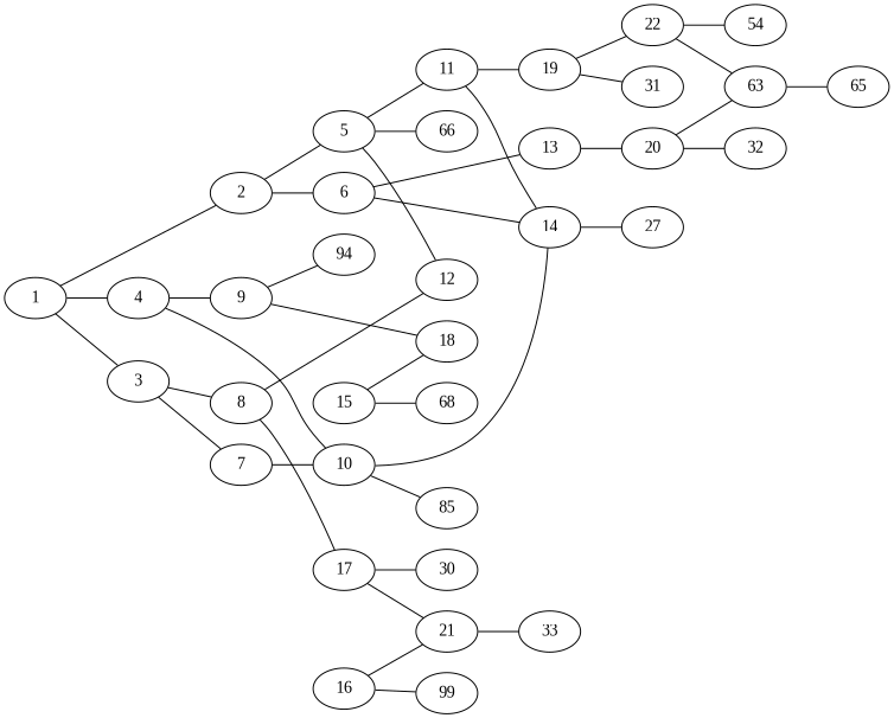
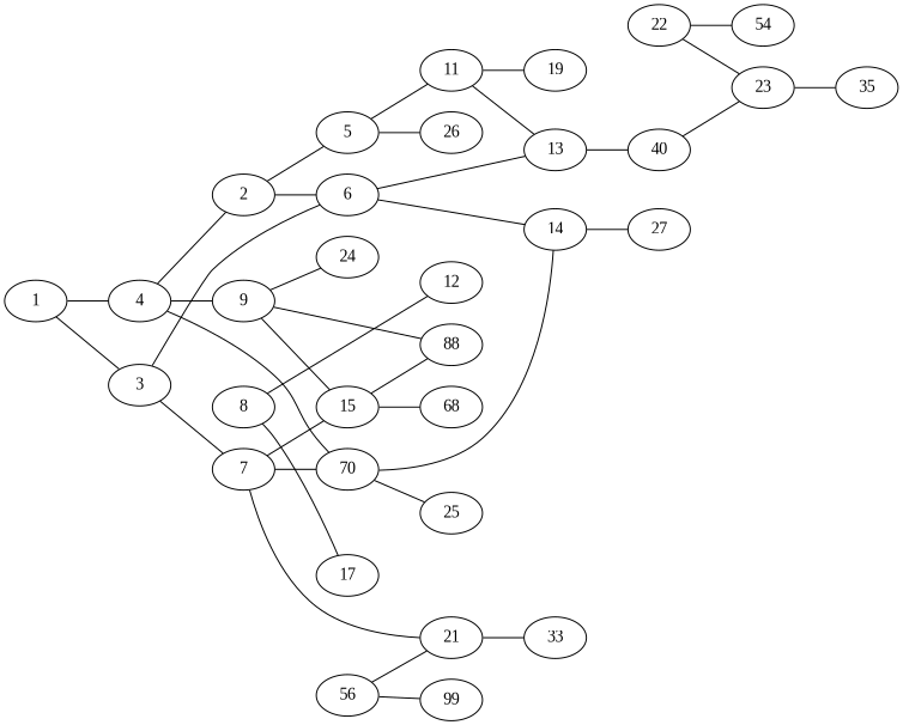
  graph {
    fontname="Liberation Serif"
    rankdir=LR
    node [chem=C fontname="Liberation Serif"]
    edge [fontname="Liberation Serif" valence=1]
    1
    2
    3
    4
    5
    6
    7
    8
    9
-   10
+   10 [label=70]
    11
    12
-   26 [chem=H label=66]
+   26 [chem=H]
    13
    14
    15
    17
-   18 [chem=O]
-   24 [chem=H label=94]
-   25 [chem=H label=85]
+   18 [chem=O label=88]
+   24 [chem=H]
+   25 [chem=H]
    19
-   20
+   20 [label=40]
    27 [chem=H]
    n24 [chem=H label=68]
-   16
+   16 [label=56]
    21
    n27 [chem=H label=99]
-   30 [chem=H]
    22
-   31 [chem=H]
-   23 [label=63]
-   32 [chem=H]
+   23
    33 [chem=H]
    n34 [chem=H label=54]
-   35 [chem=H label=65]
-   1 -- 2
+   35 [chem=H]
+   4 -- 2
    1 -- 3
    1 -- 4 [valence=2]
    2 -- 5
    2 -- 6 [valence=2]
    3 -- 7 [valence=2]
-   3 -- 8
+   3 -- 6
    4 -- 9
    4 -- 10
    5 -- 11
-   5 -- 12 [valence=2]
    5 -- 26
    6 -- 13
    6 -- 14
    7 -- 10
+   7 -- 15
    8 -- 12
    8 -- 17 [valence=2]
+   9 -- 15
    9 -- 18
    9 -- 24
    10 -- 14 [valence=2]
    10 -- 25
-   11 -- 14 [valence=2]
+   11 -- 13 [valence=2]
    11 -- 19
    13 -- 20
    14 -- 27
    15 -- 18
    15 -- n24
-   17 -- 21
-   17 -- 30
-   19 -- 22 [valence=2]
-   19 -- 31
+   7 -- 21
    20 -- 23 [valence=2]
-   20 -- 32
    16 -- 21 [valence=2]
    16 -- n27
    21 -- 33
    22 -- 23
    22 -- n34
    23 -- 35
  }
